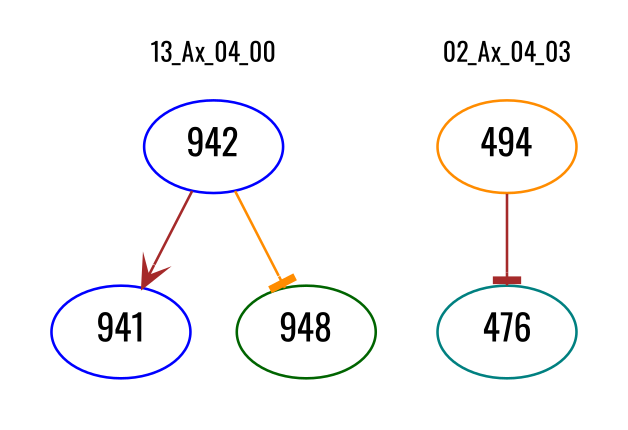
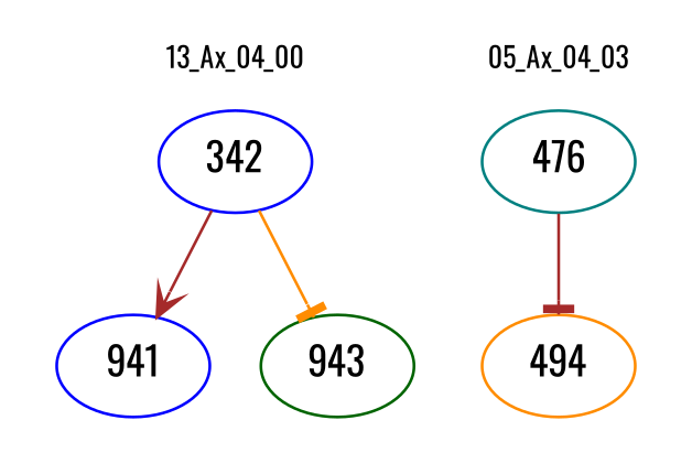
  digraph {
    fontname=Oswald
    node [color=blue fontname=Oswald]
    edge [arrowhead=tee color=brown fontname=Oswald]
-   n1 [label=942]
+   n1 [label=342]
    n2 [label=941]
-   n3 [color=darkgreen label=948]
+   n3 [color=darkgreen label=943]
    n4 [color=darkorange label=494]
    n5 [color=teal label=476]
    subgraph cluster_1 {
      color=white
      fontsize=10
      label="13_Ax_04_00"
      n1
      n2
      n3
    }
    subgraph cluster_2 {
      color=white
      fontsize=10
-     label="02_Ax_04_03"
+     label="05_Ax_04_03"
      n4
      n5
    }
    n1 -> n2 [arrowhead=vee]
    n1 -> n3 [color=darkorange]
-   n4 -> n5
+   n5 -> n4
  }
